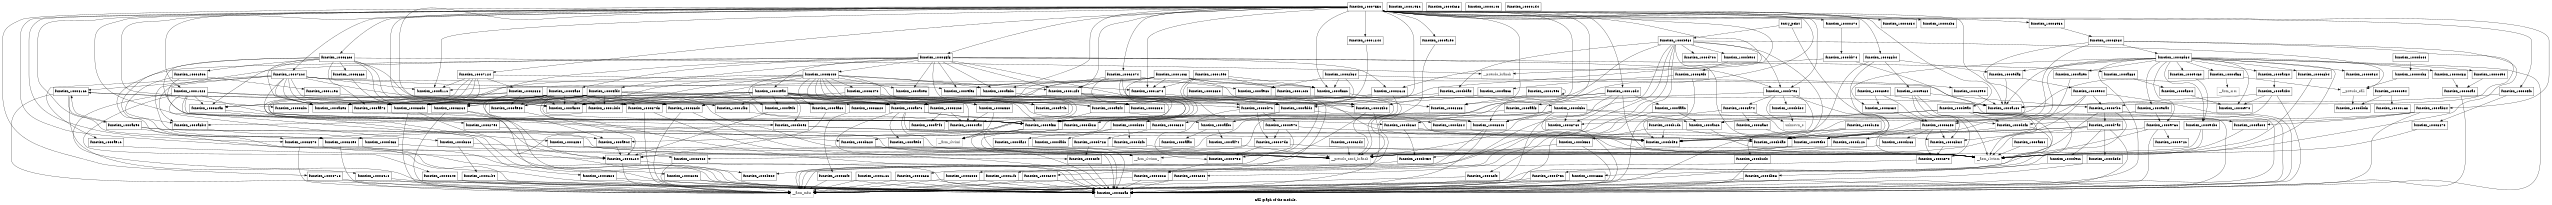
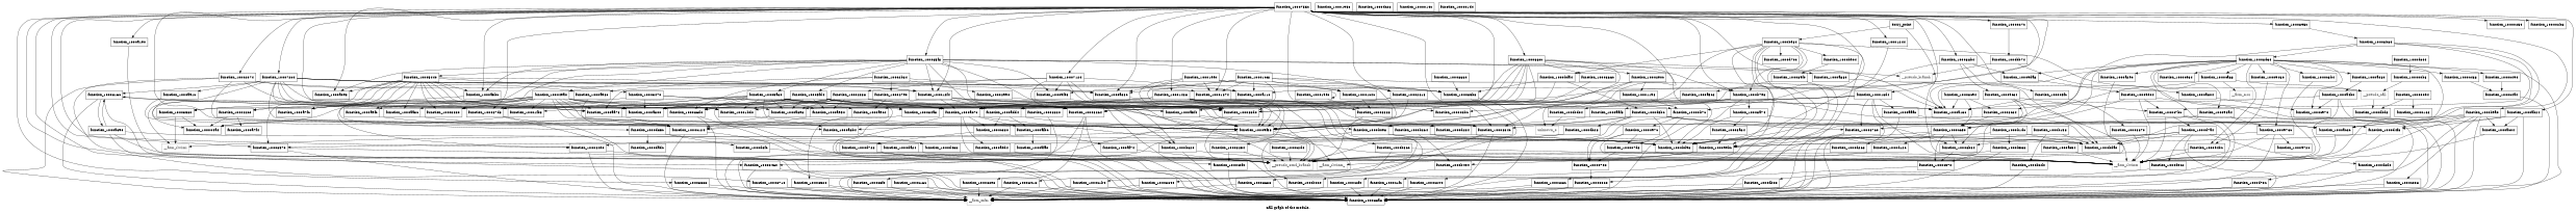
  digraph {
    label="Call graph of the module."
    node [shape=record]
    n1 [label="{function_10001874}"]
    n2 [label="{function_10008688}"]
    n3 [color=gray50 fontcolor=gray50 label="{__asm_mfcr}"]
    n4 [label="{function_100088a8}"]
    n5 [label="{function_10000b7c}"]
    n6 [label="{function_10000758}"]
    n7 [label="{function_100007d8}"]
    n8 [label="{function_1000097c}"]
    n9 [label="{function_10008828}"]
    n10 [color=gray50 fontcolor=gray50 label="{__asm_rlwinm}"]
    n11 [label="{function_10001bd0}"]
    n12 [label="{function_1000a8b4}"]
    n13 [label="{function_1000d438}"]
    n14 [label="{function_10002074}"]
    n15 [label="{function_100012f4}"]
    n16 [label="{function_1000a98c}"]
    n17 [label="{function_100086d0}"]
    n18 [label="{function_10009f58}"]
    n19 [label="{function_1000ac7c}"]
    n20 [label="{function_1000a9c4}"]
    n21 [label="{function_1000add4}"]
    n22 [label="{function_1000a13c}"]
    n23 [label="{function_1000c124}"]
    n24 [color=gray50 fontcolor=gray50 label="{__pseudo_cond_branch}"]
    n25 [color=gray50 fontcolor=gray50 label="{__asm_rlwinm_}"]
    n26 [color=gray50 fontcolor=gray50 label="{__asm_rlwimi}"]
    n27 [label="{function_10001428}"]
    n28 [label="{function_1000b86c}"]
    n29 [label="{function_10008254}"]
    n30 [label="{function_1000834c}"]
    n31 [label="{function_100083d0}"]
    n32 [label="{function_10008418}"]
    n33 [label="{function_100084a8}"]
    n34 [label="{function_10008640}"]
    n35 [label="{function_1000aed4}"]
    n36 [label="{function_1000afbc}"]
    n37 [label="{function_1000bd98}"]
    n38 [label="{function_1000c380}"]
    n39 [label="{function_1000c1b4}"]
    n40 [label="{function_1000c0f0}"]
    n41 [label="{function_10008528}"]
    n42 [label="{function_10001c4c}"]
    n43 [label="{function_10008888}"]
    n44 [label="{function_10008570}"]
    n45 [label="{function_10001ee0}"]
    n46 [label="{function_100085b8}"]
    n47 [label="{function_1000a38c}"]
    n48 [label="{function_100016d4}"]
    n49 [label="{function_1000aaac}"]
    n50 [label="{function_1000aaf8}"]
    n51 [label="{function_10008760}"]
    n52 [label="{function_10008820}"]
    n53 [label="{function_1000ac2c}"]
    n54 [label="{function_1000c3f0}"]
    n55 [label="{function_100027e0}"]
    n56 [label="{function_10001244}"]
    n57 [label="{function_100019ec}"]
    n58 [label="{function_10002388}"]
    n59 [label="{function_1000a800}"]
    n60 [label="{function_1000a8e8}"]
    n61 [label="{function_1000a950}"]
    n62 [label="{function_10008264}"]
    n63 [label="{function_100082e8}"]
    n64 [label="{function_10002618}"]
    n65 [label="{function_10008460}"]
    n66 [label="{function_10001fb8}"]
    n67 [label="{function_100004a4}"]
    n68 [label="{function_10002990}"]
    n69 [label="{function_1000195c}"]
    n70 [label="{function_10001cc8}"]
    n71 [label="{function_10009fe8}"]
    n72 [label="{function_1000a11c}"]
    n73 [label="{function_1000a4b0}"]
    n74 [label="{function_1000c970}"]
    n75 [label="{function_10009ebc}"]
    n76 [label="{function_1000a5bc}"]
    n77 [label="{function_1000d35c}"]
    n78 [label="{function_1000d3fc}"]
    n79 [label="{function_1000da24}"]
    n80 [label="{function_1000dadc}"]
    n81 [label="{function_1000a5c8}"]
    n82 [label="{function_1000a5f4}"]
    n83 [label="{function_1000d234}"]
    n84 [label="{function_1000816c}"]
    n85 [label="{function_1000a690}"]
    n86 [label="{function_1000a7f4}"]
    n87 [label="{function_1000a7fc}"]
    n88 [label="{function_1000a804}"]
    n89 [label="{function_1000a880}"]
    n90 [label="{function_1000a91c}"]
    n91 [label="{function_1000a9fc}"]
    n92 [label="{function_1000aa3c}"]
    n93 [label="{function_1000aa78}"]
    n94 [label="{function_1000ab24}"]
    n95 [color=gray50 label="{function_1000d4f8}"]
    n96 [label="{function_1000ac04}"]
    n97 [label="{function_1000d75c}"]
    n98 [label="{function_1000ac54}"]
    n99 [label="{function_1000af74}"]
    n100 [label="{function_1000afa0}"]
    n101 [label="{function_1000d728}"]
    n102 [label="{function_1000b0e8}"]
    n103 [label="{function_1000b3c4}"]
    n104 [label="{function_1000bda0}"]
    n105 [label="{function_1000b158}"]
    n106 [label="{function_1000b2d0}"]
    n107 [label="{function_1000b1dc}"]
    n108 [label="{function_1000b538}"]
    n109 [label="{function_1000b454}"]
    n110 [label="{function_1000b264}"]
    n111 [label="{function_1000b620}"]
    n112 [label="{function_1000b7e8}"]
    n113 [label="{function_1000bd04}"]
    n114 [color=gray50 fontcolor=gray50 label="{unknown_0}"]
    n115 [label="{function_10008a74}"]
    n116 [label="{function_10008b34}"]
    n117 [label="{function_10008a64}"]
    n118 [label="{function_1000b9a0}"]
    n119 [label="{function_1000c338}"]
    n120 [label="{function_1000bb74}"]
    n121 [color=gray50 fontcolor=gray50 label="{__pseudo_branch}"]
    n122 [label="{function_1000bda4}"]
    n123 [label="{function_1000d5bc}"]
    n124 [label="{function_1000db28}"]
    n125 [label="{function_1000be04}"]
    n126 [label="{function_100089f0}"]
    n127 [label="{function_1000be84}"]
    n128 [label="{function_1000c1fc}"]
    n129 [label="{function_1000c244}"]
    n130 [label="{function_1000c28c}"]
    n131 [label="{function_1000c2f0}"]
    n132 [label="{function_1000d70c}"]
    n133 [color=gray50 fontcolor=gray50 label="{__pseudo_call}"]
    n134 [label="{function_1000dbd8}"]
    n135 [label="{function_1000c16c}"]
    n136 [label="{function_1000c2d4}"]
    n137 [label="{function_1000c438}"]
    n138 [label="{function_1000c4a4}"]
    n139 [label="{function_1000c494}"]
    n140 [label="{function_1000c570}"]
    n141 [label="{function_1000c650}"]
    n142 [label="{function_1000d12c}"]
    n143 [label="{function_1000d268}"]
    n144 [label="{function_1000c7bc}"]
    n145 [label="{function_1000d7a4}"]
    n146 [label="{function_1000d8d0}"]
    n147 [label="{function_1000d9cc}"]
    n148 [label="{function_1000c8b4}"]
    n149 [label="{function_1000c934}"]
    n150 [label="{function_1000ca68}"]
    n151 [color=gray50 fontcolor=gray50 label="{__asm_cror}"]
    n152 [label="{function_100084e0}"]
    n153 [label="{function_1000db58}"]
    n154 [label="{function_1000dc28}"]
    n155 [label="{function_1000dc44}"]
    n156 [label="{function_100000b8}"]
    n157 [label="{function_10002b34}"]
    n158 [label="{function_10002e0c}"]
    n159 [label="{function_10001198}"]
    n160 [label="{function_100032c0}"]
    n161 [label="{function_10003330}"]
    n162 [label="{function_10003470}"]
    n163 [label="{function_10003580}"]
    n164 [label="{function_1000366c}"]
    n165 [label="{function_100036cc}"]
    n166 [label="{function_10004ea0}"]
    n167 [label="{function_100087d8}"]
    n168 [label="{function_100003bc}"]
    n169 [label="{function_10005440}"]
    n170 [label="{function_1000a0e8}"]
    n171 [label="{function_10005a60}"]
    n172 [label="{function_10005fd4}"]
    n173 [label="{function_100065f8}"]
    n174 [label="{function_10007124}"]
    n175 [label="{function_100072c4}"]
    n176 [label="{function_1000755c}"]
    n177 [label="{function_10008388}"]
    n178 [label="{function_10008718}"]
    n179 [label="{function_100088b4}"]
    n180 [label="{function_1000895c}"]
    n181 [label="{function_1000a1e0}"]
    n182 [label="{function_10000254}"]
    n183 [label="{function_1000027c}"]
    n184 [label="{function_100002b8}"]
    n185 [label="{function_100005fc}"]
    n186 [label="{function_10009c84}"]
    n187 [label="{function_10009da8}"]
    n188 [label="{function_10008b84}"]
    n189 [label="{function_10008870}"]
    n190 [label="{function_10008630}"]
    n191 [label="{function_10009e04}"]
    n192 [label="{function_10008d34}"]
    n193 [label="{function_10008c34}"]
    n194 [label="{function_100093a4}"]
    n195 [label="{function_10009460}"]
    n196 [label="{function_100094bc}"]
    n197 [label="{function_1000976c}"]
    n198 [label="{function_1000a29c}"]
    n199 [label="{function_1000a480}"]
    n200 [label="{function_10008c94}"]
    n201 [label="{function_1000972c}"]
    n202 [label="{function_10000094}"]
    n203 [label="{function_10000168}"]
    n204 [label="{function_1000014c}"]
    n205 [label="{function_100001d4}"]
    n206 [label="{entry_point}"]
    n1 -> n2
    n2 -> n3
    n2 -> n4
    n5 -> n6
    n5 -> n7
    n5 -> n8
    n6 -> n9
    n7 -> n6
    n7 -> n10
    n8 -> n6
    n8 -> n7
    n8 -> n10
    n9 -> n3
    n9 -> n4
    n11 -> n12
    n12 -> n13
    n13 -> n24
    n14 -> n3
    n14 -> n10
    n14 -> n15
    n14 -> n16
    n14 -> n17
    n14 -> n18
    n15 -> n5
    n15 -> n18
    n15 -> n19
    n15 -> n20
    n15 -> n21
    n15 -> n22
    n16 -> n23
    n17 -> n3
    n17 -> n4
    n18 -> n24
    n18 -> n25
    n18 -> n26
    n19 -> n4
    n19 -> n10
    n19 -> n35
    n19 -> n36
    n19 -> n37
    n19 -> n38
    n20 -> n23
    n21 -> n36
    n21 -> n37
    n21 -> n38
    n23 -> n3
    n23 -> n4
    n27 -> n18
    n27 -> n19
    n27 -> n28
    n27 -> n29
    n27 -> n30
    n27 -> n31
    n27 -> n32
    n27 -> n33
    n27 -> n34
    n28 -> n10
    n28 -> n39
    n29 -> n24
    n29 -> n40
    n30 -> n3
    n30 -> n4
    n31 -> n3
    n31 -> n4
    n32 -> n3
    n32 -> n4
    n33 -> n41
    n34 -> n3
    n34 -> n4
    n35 -> n10
    n36 -> n99
    n36 -> n100
    n38 -> n101
    n39 -> n3
    n39 -> n4
    n40 -> n4
    n41 -> n3
    n41 -> n4
    n42 -> n43
    n43 -> n24
    n44 -> n3
    n44 -> n4
    n45 -> n1
    n45 -> n18
    n45 -> n31
    n45 -> n42
    n45 -> n46
    n45 -> n47
    n46 -> n3
    n46 -> n4
    n47 -> n24
    n48 -> n4
    n48 -> n10
    n48 -> n31
    n48 -> n49
    n48 -> n50
    n48 -> n51
    n48 -> n52
    n49 -> n4
    n49 -> n53
    n50 -> n18
    n51 -> n3
    n51 -> n4
    n52 -> n54
    n53 -> n10
    n54 -> n3
    n54 -> n4
    n55 -> n20
    n56 -> n5
    n57 -> n43
    n57 -> n57
    n58 -> n4
    n58 -> n10
    n58 -> n11
    n58 -> n17
    n58 -> n59
    n58 -> n60
    n58 -> n61
    n58 -> n62
    n60 -> n23
    n61 -> n23
    n62 -> n3
    n62 -> n4
    n62 -> n63
    n63 -> n3
    n63 -> n4
    n64 -> n19
    n64 -> n21
    n64 -> n65
    n65 -> n3
    n65 -> n4
    n66 -> n67
    n68 -> n22
    n70 -> n1
    n70 -> n18
    n70 -> n22
    n70 -> n31
    n70 -> n42
    n70 -> n46
    n70 -> n47
    n70 -> n71
    n70 -> n72
    n71 -> n24
    n73 -> n4
    n73 -> n22
    n73 -> n74
    n73 -> n75
    n75 -> n24
    n75 -> n25
    n76 -> n77
    n77 -> n78
    n77 -> n79
    n77 -> n80
    n78 -> n24
    n79 -> n24
    n81 -> n82
    n82 -> n18
    n82 -> n83
    n82 -> n84
    n83 -> n75
    n84 -> n3
    n84 -> n4
    n84 -> n82
    n84 -> n85
    n85 -> n4
    n85 -> n10
    n85 -> n75
    n85 -> n84
    n88 -> n74
    n89 -> n88
    n90 -> n23
    n91 -> n23
    n92 -> n23
    n93 -> n23
    n94 -> n4
    n94 -> n53
    n94 -> n95
    n94 -> n96
    n95 -> n75
    n95 -> n97
    n96 -> n10
    n97 -> n3
    n97 -> n4
    n98 -> n10
    n99 -> n24
    n101 -> n24
    n101 -> n40
    n102 -> n37
    n102 -> n103
    n102 -> n104
    n105 -> n37
    n105 -> n104
    n105 -> n106
    n106 -> n4
    n107 -> n37
    n107 -> n104
    n107 -> n108
    n108 -> n4
    n108 -> n109
    n109 -> n103
    n110 -> n37
    n110 -> n104
    n110 -> n109
    n111 -> n4
    n111 -> n25
    n112 -> n30
    n112 -> n37
    n112 -> n104
    n112 -> n113
    n112 -> n114
    n112 -> n115
    n113 -> n114
    n115 -> n37
    n115 -> n116
    n115 -> n117
    n116 -> n140
    n117 -> n75
    n118 -> n3
    n118 -> n4
    n118 -> n10
    n118 -> n51
    n118 -> n53
    n118 -> n95
    n118 -> n96
    n118 -> n119
    n119 -> n3
    n119 -> n4
    n120 -> n4
    n120 -> n121
    n122 -> n46
    n122 -> n62
    n122 -> n123
    n123 -> n18
    n123 -> n24
    n123 -> n30
    n123 -> n37
    n123 -> n51
    n123 -> n53
    n123 -> n95
    n123 -> n124
    n124 -> n44
    n124 -> n152
    n125 -> n126
    n126 -> n4
    n126 -> n81
    n127 -> n4
    n127 -> n18
    n127 -> n75
    n127 -> n112
    n127 -> n122
    n127 -> n125
    n127 -> n128
    n127 -> n129
    n127 -> n130
    n127 -> n131
    n127 -> n132
    n127 -> n133
    n128 -> n3
    n128 -> n4
    n129 -> n3
    n129 -> n4
    n130 -> n3
    n130 -> n4
    n131 -> n3
    n131 -> n4
    n133 -> n134
    n135 -> n3
    n135 -> n4
    n136 -> n24
    n137 -> n138
    n138 -> n4
    n139 -> n138
    n140 -> n9
    n141 -> n75
    n141 -> n116
    n141 -> n140
    n141 -> n142
    n141 -> n143
    n142 -> n24
    n143 -> n24
    n144 -> n3
    n144 -> n4
    n144 -> n10
    n144 -> n145
    n145 -> n4
    n145 -> n37
    n145 -> n104
    n145 -> n116
    n145 -> n146
    n145 -> n147
    n146 -> n4
    n147 -> n153
    n148 -> n10
    n150 -> n18
    n150 -> n133
    n150 -> n151
    n152 -> n3
    n152 -> n4
    n153 -> n3
    n153 -> n4
    n155 -> n156
    n156 -> n133
    n157 -> n16
    n157 -> n17
    n157 -> n47
-   n33 -> n55
+   n157 -> n55
    n157 -> n68
    n158 -> n12
    n158 -> n102
    n158 -> n159
    n159 -> n5
    n160 -> n67
    n160 -> n86
    n162 -> n19
    n162 -> n21
    n162 -> n59
    n162 -> n161
    n163 -> n26
    n163 -> n67
    n164 -> n31
    n165 -> n4
    n165 -> n18
    n165 -> n19
    n165 -> n33
    n165 -> n59
    n165 -> n60
    n165 -> n62
    n165 -> n93
    n165 -> n121
    n165 -> n158
    n165 -> n164
    n166 -> n11
    n166 -> n18
    n166 -> n19
    n166 -> n59
    n166 -> n66
    n166 -> n67
    n166 -> n87
    n166 -> n91
    n166 -> n92
    n166 -> n93
    n166 -> n102
    n166 -> n110
    n166 -> n160
    n166 -> n161
    n166 -> n163
    n166 -> n167
    n166 -> n168
    n167 -> n3
    n167 -> n4
    n169 -> n11
    n169 -> n15
    n169 -> n26
    n169 -> n59
    n169 -> n67
    n169 -> n76
    n169 -> n87
    n169 -> n91
    n169 -> n92
    n169 -> n93
    n169 -> n160
    n169 -> n161
    n169 -> n162
    n169 -> n163
    n169 -> n167
    n169 -> n170
    n171 -> n4
    n171 -> n11
    n171 -> n17
    n171 -> n18
    n171 -> n19
    n171 -> n20
    n171 -> n31
    n171 -> n33
    n171 -> n59
    n171 -> n60
    n171 -> n61
    n171 -> n62
    n171 -> n66
    n171 -> n93
    n171 -> n167
    n172 -> n4
    n172 -> n11
    n172 -> n17
    n172 -> n18
    n172 -> n19
    n172 -> n31
    n172 -> n33
    n172 -> n59
    n172 -> n60
    n172 -> n61
    n172 -> n62
    n172 -> n93
    n172 -> n167
    n173 -> n15
    n173 -> n30
    n173 -> n31
    n173 -> n44
    n173 -> n64
    n173 -> n71
    n173 -> n76
    n173 -> n89
    n173 -> n111
    n173 -> n112
    n173 -> n152
    n173 -> n166
    n173 -> n169
    n173 -> n170
    n173 -> n171
    n173 -> n172
    n174 -> n18
    n174 -> n31
    n174 -> n58
    n174 -> n71
    n174 -> n72
    n174 -> n93
    n174 -> n111
    n175 -> n1
    n175 -> n12
    n175 -> n18
    n175 -> n31
    n175 -> n46
    n175 -> n47
    n175 -> n59
    n175 -> n60
    n175 -> n72
    n175 -> n84
    n175 -> n90
    n175 -> n93
    n176 -> n1
    n176 -> n14
    n176 -> n15
    n176 -> n18
    n176 -> n19
    n176 -> n21
    n176 -> n22
    n176 -> n27
    n176 -> n30
    n176 -> n43
    n176 -> n44
    n176 -> n47
    n176 -> n48
    n176 -> n52
    n176 -> n56
    n176 -> n64
    n176 -> n65
    n176 -> n72
    n176 -> n76
    n176 -> n94
    n176 -> n110
    n176 -> n112
    n176 -> n118
    n176 -> n152
    n176 -> n165
    n176 -> n167
    n176 -> n168
+   n176 -> n170
    n176 -> n173
    n176 -> n174
    n176 -> n175
    n176 -> n177
    n176 -> n178
    n176 -> n179
    n176 -> n180
    n176 -> n181
    n176 -> n182
    n176 -> n183
    n176 -> n184
    n176 -> n185
    n177 -> n3
    n177 -> n4
    n178 -> n3
    n178 -> n4
    n179 -> n37
    n179 -> n104
    n179 -> n186
    n179 -> n187
    n180 -> n188
    n181 -> n24
    n183 -> n120
    n185 -> n22
    n185 -> n189
    n186 -> n10
    n186 -> n116
    n186 -> n140
    n186 -> n144
    n187 -> n22
    n187 -> n191
    n188 -> n10
    n188 -> n37
    n188 -> n104
    n188 -> n144
    n188 -> n192
    n189 -> n10
    n190 -> n46
    n191 -> n4
    n191 -> n10
    n191 -> n141
    n191 -> n144
    n192 -> n3
    n192 -> n4
    n192 -> n10
    n192 -> n22
    n192 -> n74
    n192 -> n137
    n192 -> n139
    n192 -> n141
    n192 -> n148
    n192 -> n149
    n192 -> n150
    n192 -> n187
    n192 -> n193
    n192 -> n194
    n192 -> n195
    n192 -> n196
    n192 -> n197
    n192 -> n198
    n192 -> n199
    n193 -> n141
    n194 -> n18
    n194 -> n197
    n195 -> n196
    n196 -> n10
    n196 -> n24
    n197 -> n3
    n197 -> n10
    n197 -> n75
    n197 -> n201
    n198 -> n24
    n199 -> n73
    n200 -> n22
    n200 -> n141
    n200 -> n193
    n202 -> n134
    n202 -> n203
    n206 -> n10
    n206 -> n127
  }
